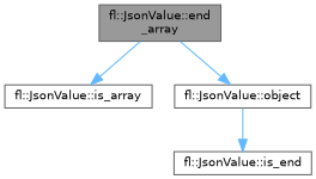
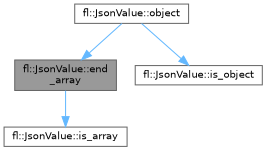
  digraph {
    rankdir=TB
    node [color=grey40 fillcolor=white fontname=Helvetica fontsize=10 shape=box style=filled]
    edge [color=steelblue1 fontname=Helvetica fontsize=10 labelfontname=Helvetica labelfontsize=10 style=solid]
    n1 [color=gray40 fillcolor=grey60 fontcolor=black height=0.2 label="fl::JsonValue::end\l_array" width=0.4]
    n2 [height=0.2 label="fl::JsonValue::is_array" width=0.4]
    n3 [height=0.2 label="fl::JsonValue::object" width=0.4]
-   n4 [height=0.2 label="fl::JsonValue::is_end" width=0.4]
+   n4 [height=0.2 label="fl::JsonValue::is_object" width=0.4]
    n1 -> n2
-   n1 -> n3
+   n3 -> n1
    n3 -> n4
  }
